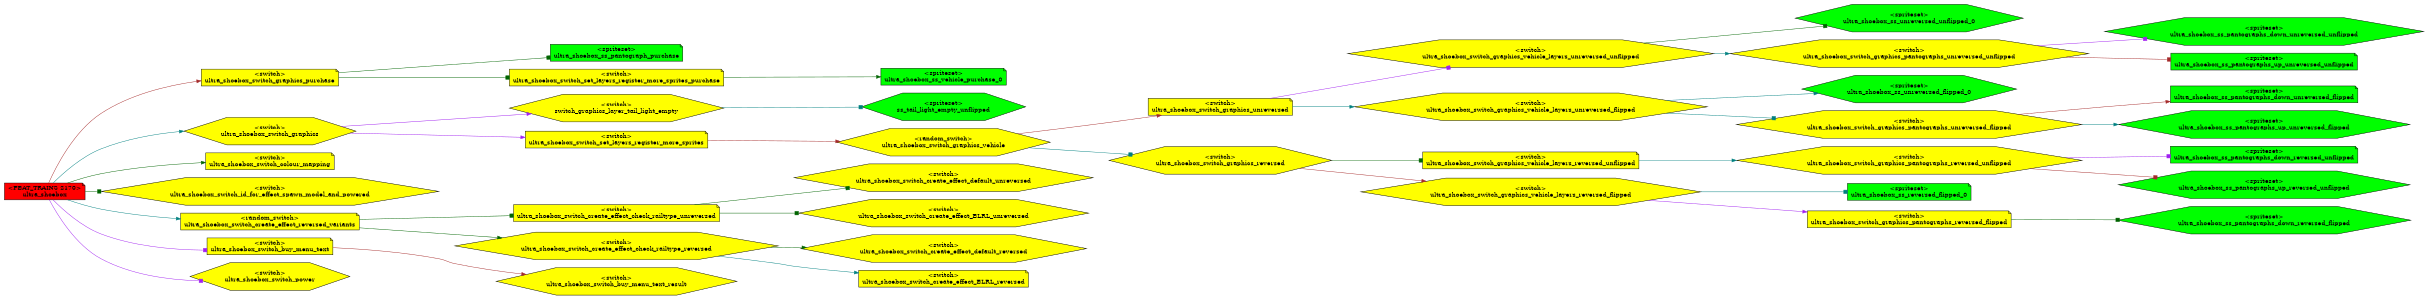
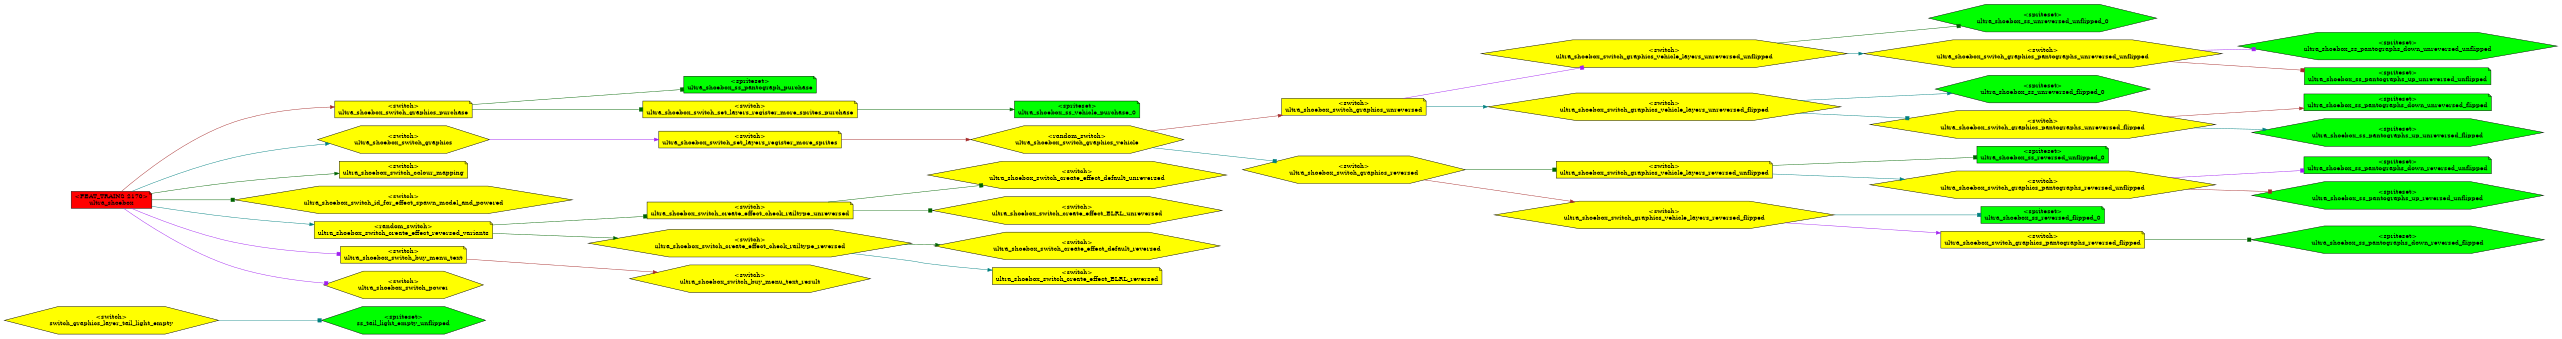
  digraph {
    rankdir=LR
    node [fillcolor=yellow shape=hexagon style=filled]
    edge [arrowhead=box color=darkgreen]
    n1 [fillcolor=green label="<spriteset>\nss_tail_light_empty_unflipped"]
    n2 [label="<switch>\nswitch_graphics_layer_tail_light_empty"]
    n3 [fillcolor=green label="<spriteset>\nultra_shoebox_ss_unreversed_unflipped_0"]
    n4 [fillcolor=green label="<spriteset>\nultra_shoebox_ss_pantographs_down_unreversed_unflipped"]
    n5 [fillcolor=green label="<spriteset>\nultra_shoebox_ss_pantographs_up_unreversed_unflipped" shape=note]
    n6 [label="<switch>\nultra_shoebox_switch_graphics_pantographs_unreversed_unflipped"]
    n7 [label="<switch>\nultra_shoebox_switch_graphics_vehicle_layers_unreversed_unflipped"]
    n8 [fillcolor=green label="<spriteset>\nultra_shoebox_ss_unreversed_flipped_0"]
    n9 [fillcolor=green label="<spriteset>\nultra_shoebox_ss_pantographs_down_unreversed_flipped" shape=note]
    n10 [fillcolor=green label="<spriteset>\nultra_shoebox_ss_pantographs_up_unreversed_flipped"]
    n11 [label="<switch>\nultra_shoebox_switch_graphics_pantographs_unreversed_flipped"]
    n12 [label="<switch>\nultra_shoebox_switch_graphics_vehicle_layers_unreversed_flipped"]
    n13 [label="<switch>\nultra_shoebox_switch_graphics_unreversed" shape=note]
+   n14 [fillcolor=green label="<spriteset>\nultra_shoebox_ss_reversed_unflipped_0" shape=note]
    n15 [fillcolor=green label="<spriteset>\nultra_shoebox_ss_pantographs_down_reversed_unflipped" shape=note]
    n16 [fillcolor=green label="<spriteset>\nultra_shoebox_ss_pantographs_up_reversed_unflipped"]
    n17 [label="<switch>\nultra_shoebox_switch_graphics_pantographs_reversed_unflipped"]
    n18 [label="<switch>\nultra_shoebox_switch_graphics_vehicle_layers_reversed_unflipped" shape=note]
    n19 [fillcolor=green label="<spriteset>\nultra_shoebox_ss_reversed_flipped_0" shape=note]
    n20 [fillcolor=green label="<spriteset>\nultra_shoebox_ss_pantographs_down_reversed_flipped"]
    n21 [label="<switch>\nultra_shoebox_switch_graphics_pantographs_reversed_flipped" shape=note]
    n22 [label="<switch>\nultra_shoebox_switch_graphics_vehicle_layers_reversed_flipped"]
    n23 [label="<switch>\nultra_shoebox_switch_graphics_reversed"]
    n24 [label="<random_switch>\nultra_shoebox_switch_graphics_vehicle"]
    n25 [fillcolor=green label="<spriteset>\nultra_shoebox_ss_vehicle_purchase_0" shape=note]
    n26 [fillcolor=green label="<spriteset>\nultra_shoebox_ss_pantograph_purchase" shape=note]
    n27 [label="<switch>\nultra_shoebox_switch_set_layers_register_more_sprites_purchase" shape=note]
    n28 [label="<switch>\nultra_shoebox_switch_graphics_purchase" shape=note]
    n29 [label="<switch>\nultra_shoebox_switch_set_layers_register_more_sprites" shape=note]
    n30 [label="<switch>\nultra_shoebox_switch_graphics"]
    n31 [label="<switch>\nultra_shoebox_switch_colour_mapping" shape=note]
    n32 [label="<switch>\nultra_shoebox_switch_id_for_effect_spawn_model_and_powered"]
    n33 [label="<switch>\nultra_shoebox_switch_create_effect_default_unreversed"]
    n34 [label="<switch>\nultra_shoebox_switch_create_effect_ELRL_unreversed"]
    n35 [label="<switch>\nultra_shoebox_switch_create_effect_check_railtype_unreversed" shape=note]
    n36 [label="<switch>\nultra_shoebox_switch_create_effect_default_reversed"]
    n37 [label="<switch>\nultra_shoebox_switch_create_effect_ELRL_reversed" shape=note]
    n38 [label="<switch>\nultra_shoebox_switch_create_effect_check_railtype_reversed"]
    n39 [label="<random_switch>\nultra_shoebox_switch_create_effect_reversed_variants" shape=note]
    n40 [label="<switch>\nultra_shoebox_switch_buy_menu_text_result"]
    n41 [label="<switch>\nultra_shoebox_switch_buy_menu_text" shape=note]
    n42 [label="<switch>\nultra_shoebox_switch_power"]
    n43 [fillcolor=red label="<FEAT_TRAINS 2170>\nultra_shoebox" shape=note]
    n2 -> n1 [color=teal]
    n6 -> n4 [color=purple]
    n6 -> n5 [color=brown]
    n7 -> n3
    n7 -> n6 [arrowhead=normal color=teal]
    n11 -> n9 [arrowhead=normal color=brown]
    n11 -> n10 [arrowhead=normal color=teal]
    n12 -> n8 [arrowhead=normal color=teal]
    n12 -> n11 [color=teal]
    n13 -> n7 [color=purple]
    n13 -> n12 [arrowhead=normal color=teal]
    n17 -> n15 [color=purple]
    n17 -> n16 [color=brown]
+   n18 -> n14
    n18 -> n17 [arrowhead=normal color=teal]
    n21 -> n20
    n22 -> n19 [color=teal]
    n22 -> n21 [arrowhead=normal color=purple]
    n23 -> n18
    n23 -> n22 [arrowhead=normal color=brown]
    n24 -> n13 [arrowhead=normal color=brown]
    n24 -> n23 [color=teal]
    n27 -> n25 [arrowhead=normal]
    n28 -> n26
    n28 -> n27
    n29 -> n24 [arrowhead=normal color=brown]
-   n30 -> n2 [arrowhead=normal color=purple]
    n30 -> n29 [arrowhead=normal color=purple]
    n35 -> n33
    n35 -> n34
    n38 -> n36 [arrowhead=normal]
    n38 -> n37 [arrowhead=normal color=teal]
    n39 -> n35
    n39 -> n38 [arrowhead=normal]
    n41 -> n40 [arrowhead=normal color=brown]
    n43 -> n28 [arrowhead=normal color=brown]
    n43 -> n30 [arrowhead=normal color=teal]
    n43 -> n31 [arrowhead=normal]
    n43 -> n32
    n43 -> n39 [arrowhead=normal color=teal]
    n43 -> n41 [color=purple]
    n43 -> n42 [color=purple]
  }
